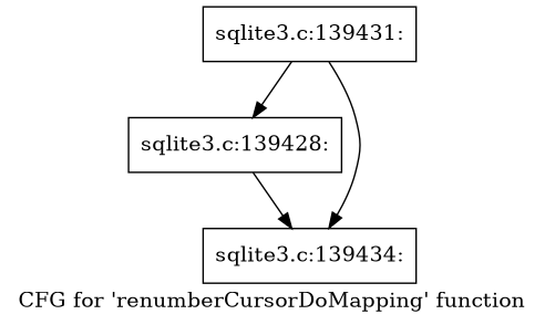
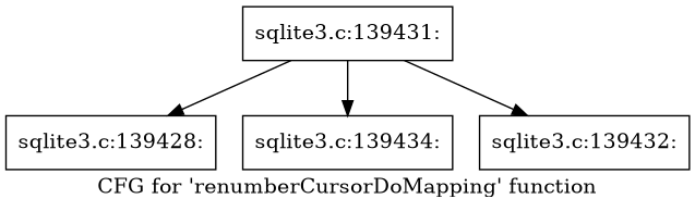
  digraph {
    label="CFG for 'renumberCursorDoMapping' function"
    node [shape=record]
    n1 [label="{sqlite3.c:139428:}"]
    n2 [label="{sqlite3.c:139434:}"]
    n3 [label="{sqlite3.c:139431:}"]
-   n1 -> n2
+   n4 [label="{sqlite3.c:139432:}"]
    n3 -> n1
    n3 -> n2
+   n3 -> n4
  }
